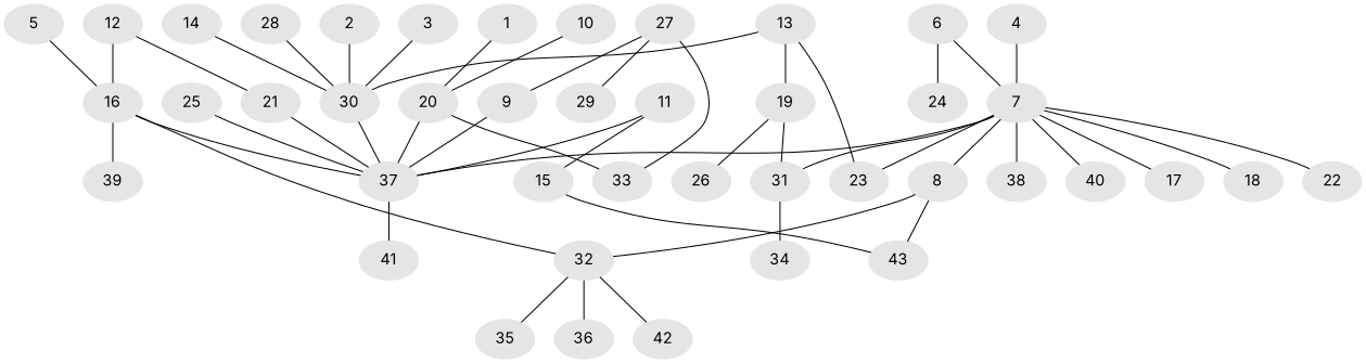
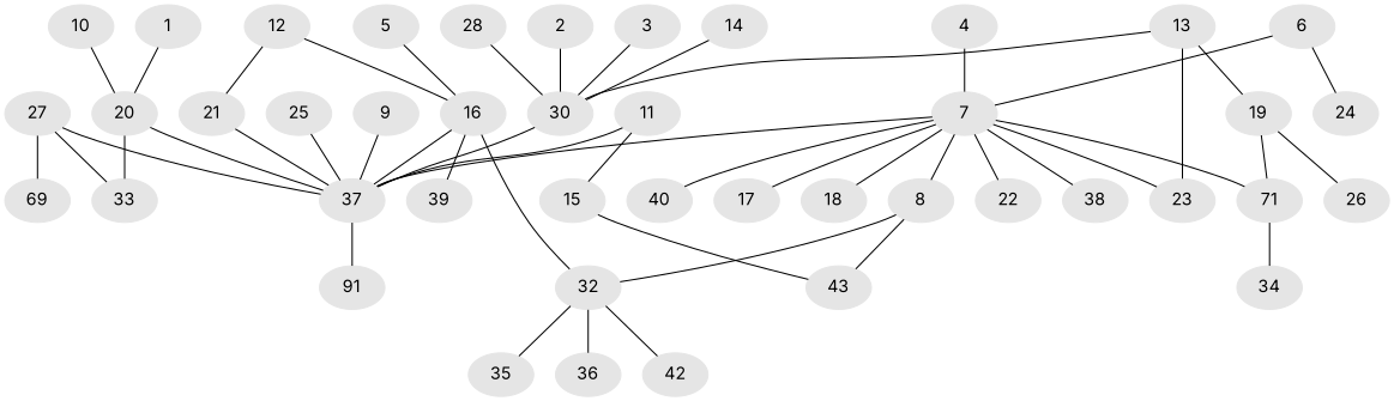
  graph {
    fontname=Inter
    node [color=gray90 fontname=Inter style=filled]
    edge [fontname=Inter weight=1.0]
    1
    20
    37
    33
    2
    30
    3
    4
    7
    8
    17
    18
    22
    23
-   31
+   31 [label=71]
    38
    40
    5
    16
    32
    39
    6
    24
    43
    34
-   41
+   41 [label=91]
    35
    36
    42
    9
    10
    11
    15
    12
    21
    13
    19
    26
    14
    25
    27
-   29
+   29 [label=69]
    28
    1 -- 20
    20 -- 37
    20 -- 33
    37 -- 41
    2 -- 30
    30 -- 37
    3 -- 30
    4 -- 7
    7 -- 37
    7 -- 8
    7 -- 17
    7 -- 18
    7 -- 22
    7 -- 23
    7 -- 31
    7 -- 38
    7 -- 40
    8 -- 32
    8 -- 43
    31 -- 34
    5 -- 16
    16 -- 37
    16 -- 32
    16 -- 39
    32 -- 35
    32 -- 36
    32 -- 42
    6 -- 7
    6 -- 24
    9 -- 37
    10 -- 20
    11 -- 37
    11 -- 15
    15 -- 43
    12 -- 16
    12 -- 21
    21 -- 37
    13 -- 30
    13 -- 23
    13 -- 19
    19 -- 31
    19 -- 26
    14 -- 30
    25 -- 37
-   27 -- 9
+   27 -- 37
    27 -- 33
    27 -- 29
    28 -- 30
  }
